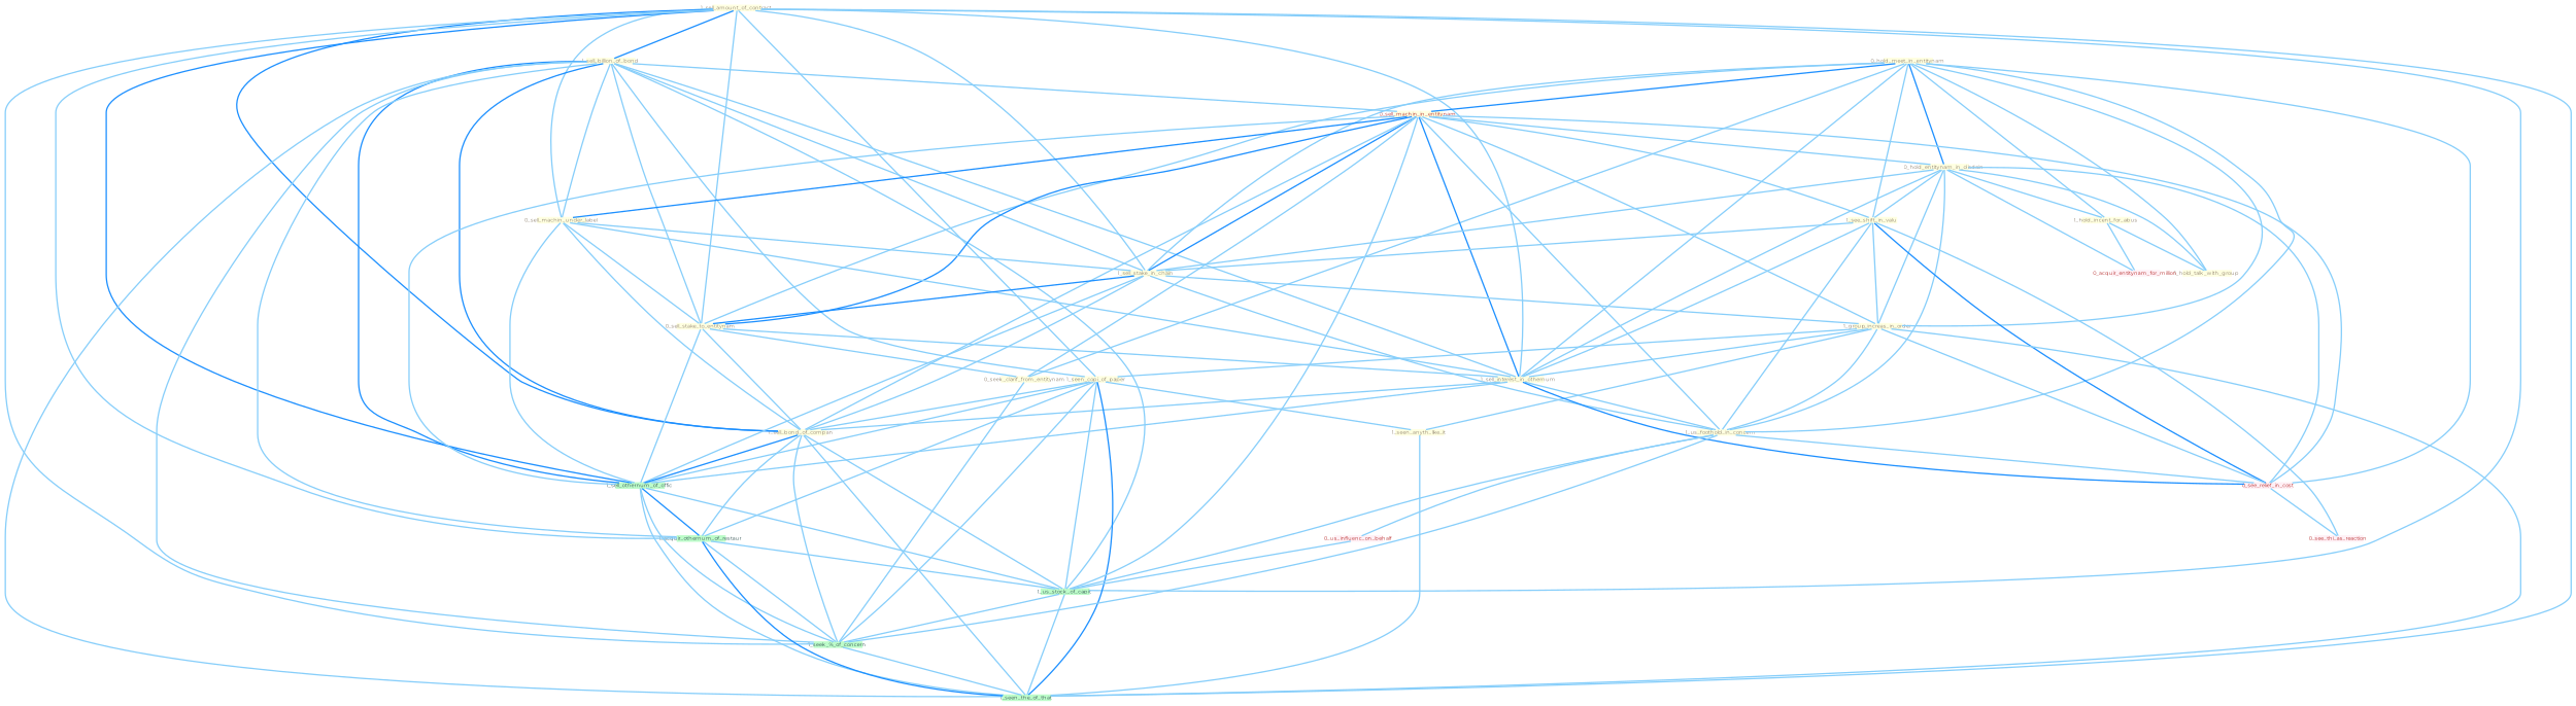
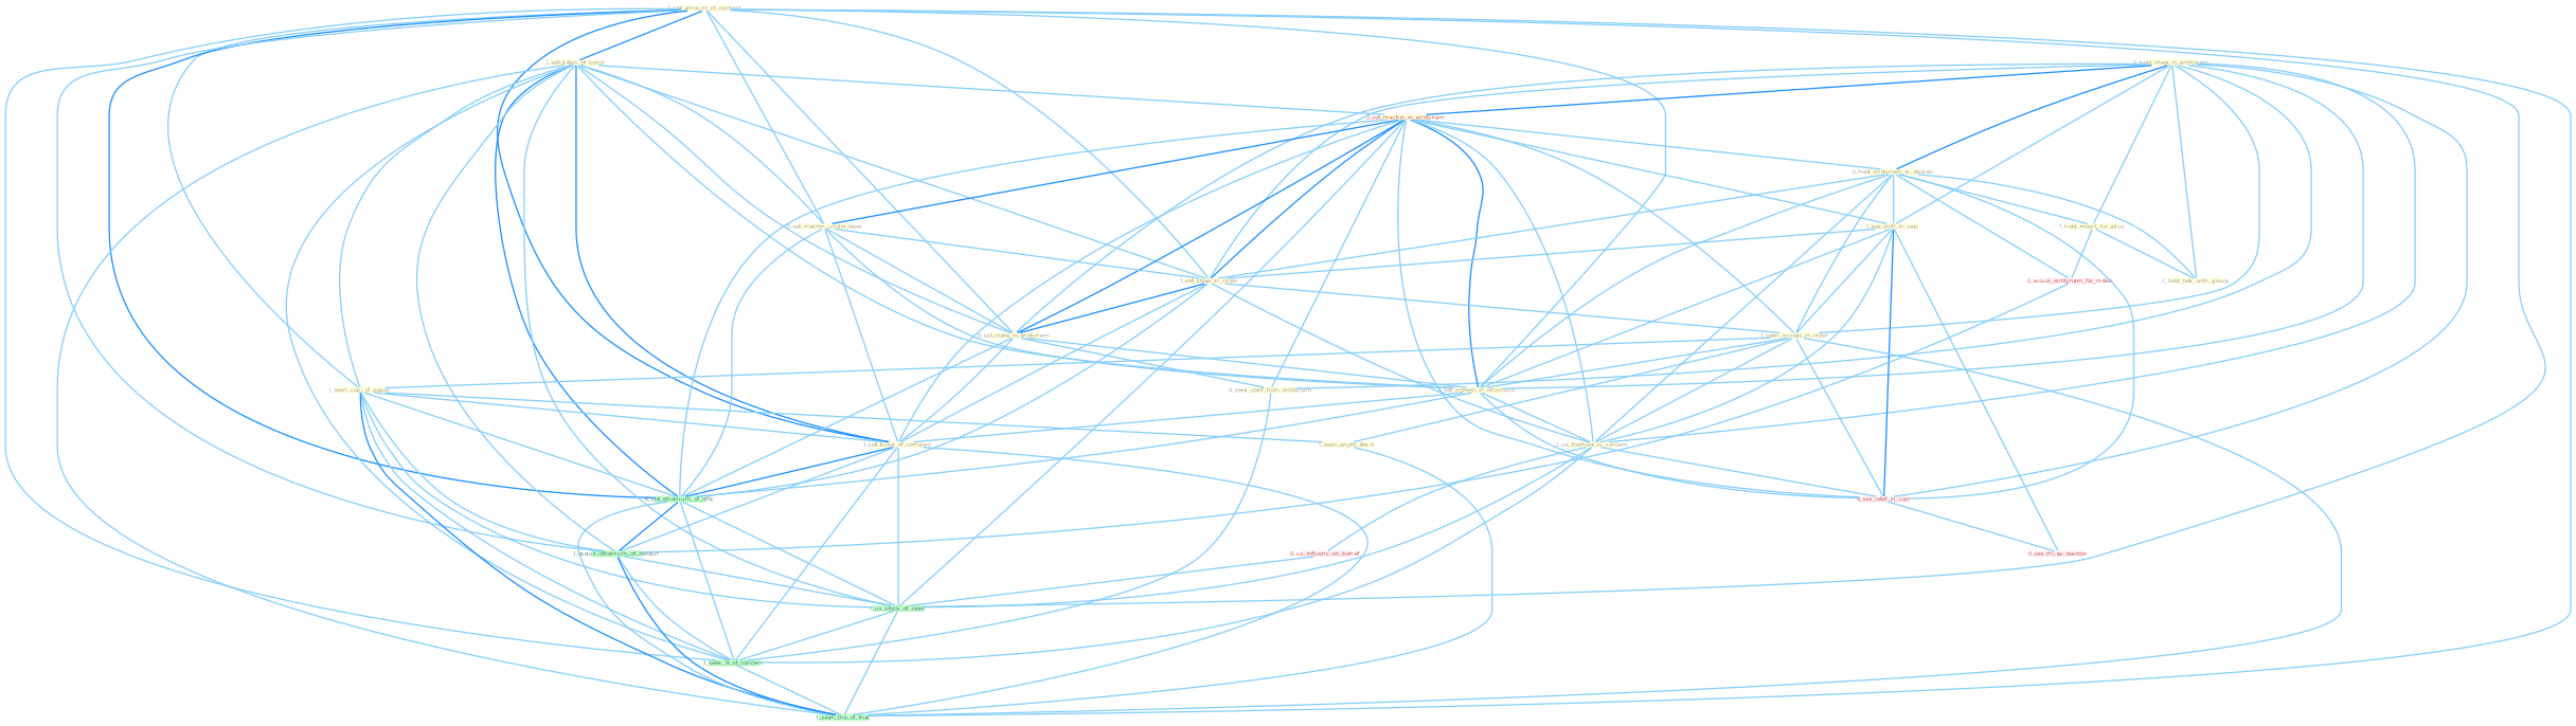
  graph {
    fontname=Montserrat
    node [color="#ffffe0" fixedsize=true fontcolor="#8b7d6b" fontname=Montserrat fontsize=4 shape=polygon style=filled]
    edge [color="#87cefa" fontname=Montserrat w=1]
    "1_sell_amount_of_contract " [height=.06 width=.5]
    "0_hold_meet_in_entitynam " [height=.06 width=.5]
    "1_sell_billion_of_bond " [height=.06 width=.5]
    "0_sell_machin_in_entitynam " [fontcolor="#b22222" height=.06 width=.5]
    "0_sell_machin_under_label " [height=.06 width=.5]
    "0_hold_entitynam_in_disdain " [height=.06 width=.5]
    "1_see_shift_in_valu " [height=.06 width=.5]
    "1_sell_stake_in_chain " [height=.06 width=.5]
    "1_hold_incent_for_abus " [height=.06 width=.5]
-   "1_seen_increas_in_order " [height=.06 width=.5 label="1_group_increas_in_order"]
+   "1_seen_increas_in_order " [height=.06 width=.5]
    "1_hold_talk_with_group " [height=.06 width=.5]
    "0_sell_stake_to_entitynam " [height=.06 width=.5]
    "1_sell_interest_in_othernum " [height=.06 width=.5]
    "0_seek_clarif_from_entitynam " [height=.06 width=.5]
    "1_seen_copi_of_paper " [height=.06 width=.5]
    "1_us_foothold_in_concern " [height=.06 width=.5]
    "1_seen_anyth_like_it " [height=.06 width=.5]
    "1_sell_bond_of_compani " [height=.06 width=.5]
    "0_acquir_entitynam_for_million " [color="#fff0f5" fontcolor="#b22222" height=.06 width=.5]
    "0_us_influenc_on_behalf " [color="#fff0f5" fontcolor="#b22222" height=.06 width=.5]
    "0_see_relief_in_cost " [color="#fff0f5" fontcolor="#b22222" height=.06 width=.5]
    "0_see_thi_as_reaction " [color="#fff0f5" fontcolor="#b22222" height=.06 width=.5]
-   "1_sell_othernum_of_offic " [color="#BDFCC9" fontcolor="#2f4f4f" height=.06 width=.5]
+   "1_sell_othernum_of_offic " [color="#BDFCC9" fontcolor="#2f4f4f" height=.06 width=.5 label="6_sell_othernum_of_offic"]
    "1_acquir_othernum_of_restaur " [color="#BDFCC9" fontcolor="#2f4f4f" height=.06 width=.5]
    "1_us_stock_of_capit " [color="#BDFCC9" fontcolor="#2f4f4f" height=.06 width=.5]
    "1_seek_%_of_concern " [color="#BDFCC9" fontcolor="#2f4f4f" height=.06 width=.5]
    "1_seen_the_of_that " [color="#BDFCC9" fontcolor="#2f4f4f" height=.06 width=.5]
    subgraph sub_1 {
      "1_sell_amount_of_contract "
      "0_hold_meet_in_entitynam "
      "1_sell_billion_of_bond "
      "0_sell_machin_in_entitynam "
      "0_sell_machin_under_label "
      "0_hold_entitynam_in_disdain "
      "1_see_shift_in_valu "
      "1_sell_stake_in_chain "
      "1_hold_incent_for_abus "
      "1_seen_increas_in_order "
      "1_hold_talk_with_group "
      "0_sell_stake_to_entitynam "
      "1_sell_interest_in_othernum "
      "0_seek_clarif_from_entitynam "
      "1_seen_copi_of_paper "
      "1_us_foothold_in_concern "
      "1_seen_anyth_like_it "
      "1_sell_bond_of_compani "
    }
    subgraph sub_2 {
      "0_acquir_entitynam_for_million "
      "0_us_influenc_on_behalf "
      "0_see_relief_in_cost "
      "0_see_thi_as_reaction "
    }
    "1_sell_amount_of_contract " -- "1_sell_billion_of_bond " [color="#1e90ff" w=2]
    "1_sell_amount_of_contract " -- "0_sell_machin_under_label "
    "1_sell_amount_of_contract " -- "1_sell_stake_in_chain "
    "1_sell_amount_of_contract " -- "0_sell_stake_to_entitynam "
    "1_sell_amount_of_contract " -- "1_sell_interest_in_othernum "
    "1_sell_amount_of_contract " -- "1_seen_copi_of_paper "
    "1_sell_amount_of_contract " -- "1_sell_bond_of_compani " [color="#1e90ff" w=2]
    "1_sell_amount_of_contract " -- "1_sell_othernum_of_offic " [color="#1e90ff" w=2]
    "1_sell_amount_of_contract " -- "1_acquir_othernum_of_restaur "
    "1_sell_amount_of_contract " -- "1_us_stock_of_capit "
    "1_sell_amount_of_contract " -- "1_seek_%_of_concern "
    "1_sell_amount_of_contract " -- "1_seen_the_of_that "
    "0_hold_meet_in_entitynam " -- "0_sell_machin_in_entitynam " [color="#1e90ff" w=2]
    "0_hold_meet_in_entitynam " -- "0_hold_entitynam_in_disdain " [color="#1e90ff" w=2]
    "0_hold_meet_in_entitynam " -- "1_see_shift_in_valu "
    "0_hold_meet_in_entitynam " -- "1_sell_stake_in_chain "
    "0_hold_meet_in_entitynam " -- "1_hold_incent_for_abus "
    "0_hold_meet_in_entitynam " -- "1_seen_increas_in_order "
    "0_hold_meet_in_entitynam " -- "1_hold_talk_with_group "
    "0_hold_meet_in_entitynam " -- "0_sell_stake_to_entitynam "
    "0_hold_meet_in_entitynam " -- "1_sell_interest_in_othernum "
    "0_hold_meet_in_entitynam " -- "0_seek_clarif_from_entitynam "
    "0_hold_meet_in_entitynam " -- "1_us_foothold_in_concern "
    "0_hold_meet_in_entitynam " -- "0_see_relief_in_cost "
    "1_sell_billion_of_bond " -- "0_sell_machin_in_entitynam "
    "1_sell_billion_of_bond " -- "0_sell_machin_under_label "
    "1_sell_billion_of_bond " -- "1_sell_stake_in_chain "
    "1_sell_billion_of_bond " -- "0_sell_stake_to_entitynam "
    "1_sell_billion_of_bond " -- "1_sell_interest_in_othernum "
    "1_sell_billion_of_bond " -- "1_seen_copi_of_paper "
    "1_sell_billion_of_bond " -- "1_sell_bond_of_compani " [color="#1e90ff" w=2]
    "1_sell_billion_of_bond " -- "1_sell_othernum_of_offic " [color="#1e90ff" w=2]
    "1_sell_billion_of_bond " -- "1_acquir_othernum_of_restaur "
    "1_sell_billion_of_bond " -- "1_us_stock_of_capit "
    "1_sell_billion_of_bond " -- "1_seek_%_of_concern "
    "1_sell_billion_of_bond " -- "1_seen_the_of_that "
    "0_sell_machin_in_entitynam " -- "0_sell_machin_under_label " [color="#1e90ff" w=2]
    "0_sell_machin_in_entitynam " -- "0_hold_entitynam_in_disdain "
    "0_sell_machin_in_entitynam " -- "1_see_shift_in_valu "
    "0_sell_machin_in_entitynam " -- "1_sell_stake_in_chain " [color="#1e90ff" w=2]
    "0_sell_machin_in_entitynam " -- "1_seen_increas_in_order "
    "0_sell_machin_in_entitynam " -- "0_sell_stake_to_entitynam " [color="#1e90ff" w=2]
    "0_sell_machin_in_entitynam " -- "1_sell_interest_in_othernum " [color="#1e90ff" w=2]
    "0_sell_machin_in_entitynam " -- "0_seek_clarif_from_entitynam "
    "0_sell_machin_in_entitynam " -- "1_us_foothold_in_concern "
    "0_sell_machin_in_entitynam " -- "1_sell_bond_of_compani "
    "0_sell_machin_in_entitynam " -- "0_see_relief_in_cost "
    "0_sell_machin_in_entitynam " -- "1_sell_othernum_of_offic "
    "0_sell_machin_under_label " -- "1_sell_stake_in_chain "
    "0_sell_machin_under_label " -- "0_sell_stake_to_entitynam "
    "0_sell_machin_under_label " -- "1_sell_interest_in_othernum "
    "0_sell_machin_under_label " -- "1_sell_bond_of_compani "
    "0_sell_machin_under_label " -- "1_sell_othernum_of_offic "
    "0_hold_entitynam_in_disdain " -- "1_see_shift_in_valu "
    "0_hold_entitynam_in_disdain " -- "1_sell_stake_in_chain "
    "0_hold_entitynam_in_disdain " -- "1_hold_incent_for_abus "
    "0_hold_entitynam_in_disdain " -- "1_seen_increas_in_order "
    "0_hold_entitynam_in_disdain " -- "1_hold_talk_with_group "
    "0_hold_entitynam_in_disdain " -- "1_sell_interest_in_othernum "
    "0_hold_entitynam_in_disdain " -- "1_us_foothold_in_concern "
    "0_hold_entitynam_in_disdain " -- "0_acquir_entitynam_for_million "
    "0_hold_entitynam_in_disdain " -- "0_see_relief_in_cost "
    "1_see_shift_in_valu " -- "1_sell_stake_in_chain "
    "1_see_shift_in_valu " -- "1_seen_increas_in_order "
    "1_see_shift_in_valu " -- "1_sell_interest_in_othernum "
    "1_see_shift_in_valu " -- "1_us_foothold_in_concern "
    "1_see_shift_in_valu " -- "0_see_relief_in_cost " [color="#1e90ff" w=2]
    "1_see_shift_in_valu " -- "0_see_thi_as_reaction "
    "1_sell_stake_in_chain " -- "1_seen_increas_in_order "
    "1_sell_stake_in_chain " -- "0_sell_stake_to_entitynam " [color="#1e90ff" w=2]
    "1_sell_stake_in_chain " -- "1_us_foothold_in_concern "
    "1_sell_stake_in_chain " -- "1_sell_bond_of_compani "
    "1_sell_stake_in_chain " -- "1_sell_othernum_of_offic "
    "1_hold_incent_for_abus " -- "1_hold_talk_with_group "
    "1_hold_incent_for_abus " -- "0_acquir_entitynam_for_million "
    "1_seen_increas_in_order " -- "1_sell_interest_in_othernum "
    "1_seen_increas_in_order " -- "1_seen_copi_of_paper "
    "1_seen_increas_in_order " -- "1_us_foothold_in_concern "
    "1_seen_increas_in_order " -- "1_seen_anyth_like_it "
    "1_seen_increas_in_order " -- "0_see_relief_in_cost "
    "1_seen_increas_in_order " -- "1_seen_the_of_that "
    "0_sell_stake_to_entitynam " -- "1_sell_interest_in_othernum "
    "0_sell_stake_to_entitynam " -- "0_seek_clarif_from_entitynam "
    "0_sell_stake_to_entitynam " -- "1_sell_bond_of_compani "
    "0_sell_stake_to_entitynam " -- "1_sell_othernum_of_offic "
    "1_sell_interest_in_othernum " -- "1_us_foothold_in_concern "
    "1_sell_interest_in_othernum " -- "1_sell_bond_of_compani "
-   "1_sell_interest_in_othernum " -- "0_see_relief_in_cost " [color="#1e90ff"]
+   "1_sell_interest_in_othernum " -- "0_see_relief_in_cost "
    "1_sell_interest_in_othernum " -- "1_sell_othernum_of_offic "
    "0_seek_clarif_from_entitynam " -- "1_seek_%_of_concern "
    "1_seen_copi_of_paper " -- "1_seen_anyth_like_it "
    "1_seen_copi_of_paper " -- "1_sell_bond_of_compani "
    "1_seen_copi_of_paper " -- "1_sell_othernum_of_offic "
    "1_seen_copi_of_paper " -- "1_acquir_othernum_of_restaur "
    "1_seen_copi_of_paper " -- "1_us_stock_of_capit "
    "1_seen_copi_of_paper " -- "1_seek_%_of_concern "
    "1_seen_copi_of_paper " -- "1_seen_the_of_that " [color="#1e90ff" w=2]
    "1_us_foothold_in_concern " -- "0_us_influenc_on_behalf "
    "1_us_foothold_in_concern " -- "0_see_relief_in_cost "
    "1_us_foothold_in_concern " -- "1_us_stock_of_capit "
    "1_us_foothold_in_concern " -- "1_seek_%_of_concern "
    "1_seen_anyth_like_it " -- "1_seen_the_of_that "
    "1_sell_bond_of_compani " -- "1_sell_othernum_of_offic " [color="#1e90ff" w=2]
    "1_sell_bond_of_compani " -- "1_acquir_othernum_of_restaur "
    "1_sell_bond_of_compani " -- "1_us_stock_of_capit "
    "1_sell_bond_of_compani " -- "1_seek_%_of_concern "
    "1_sell_bond_of_compani " -- "1_seen_the_of_that "
+   "0_acquir_entitynam_for_million " -- "1_acquir_othernum_of_restaur "
    "0_us_influenc_on_behalf " -- "1_us_stock_of_capit "
    "0_see_relief_in_cost " -- "0_see_thi_as_reaction "
    "1_sell_othernum_of_offic " -- "1_acquir_othernum_of_restaur " [color="#1e90ff" w=2]
    "1_sell_othernum_of_offic " -- "1_us_stock_of_capit "
    "1_sell_othernum_of_offic " -- "1_seek_%_of_concern "
    "1_sell_othernum_of_offic " -- "1_seen_the_of_that "
    "1_acquir_othernum_of_restaur " -- "1_us_stock_of_capit "
    "1_acquir_othernum_of_restaur " -- "1_seek_%_of_concern "
    "1_acquir_othernum_of_restaur " -- "1_seen_the_of_that " [color="#1e90ff"]
    "1_us_stock_of_capit " -- "0_sell_machin_in_entitynam "
    "1_us_stock_of_capit " -- "1_seek_%_of_concern "
    "1_us_stock_of_capit " -- "1_seen_the_of_that "
    "1_seek_%_of_concern " -- "1_seen_the_of_that "
  }
